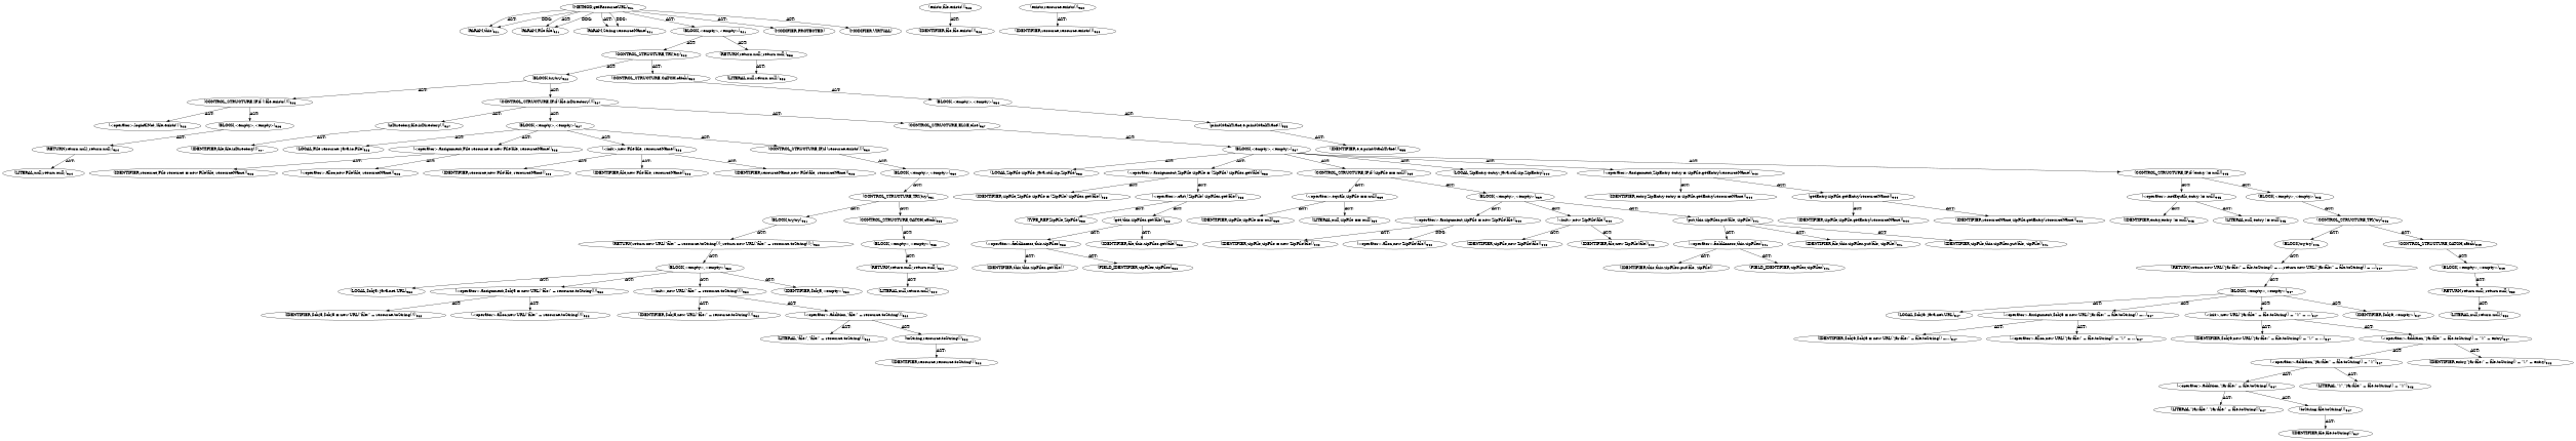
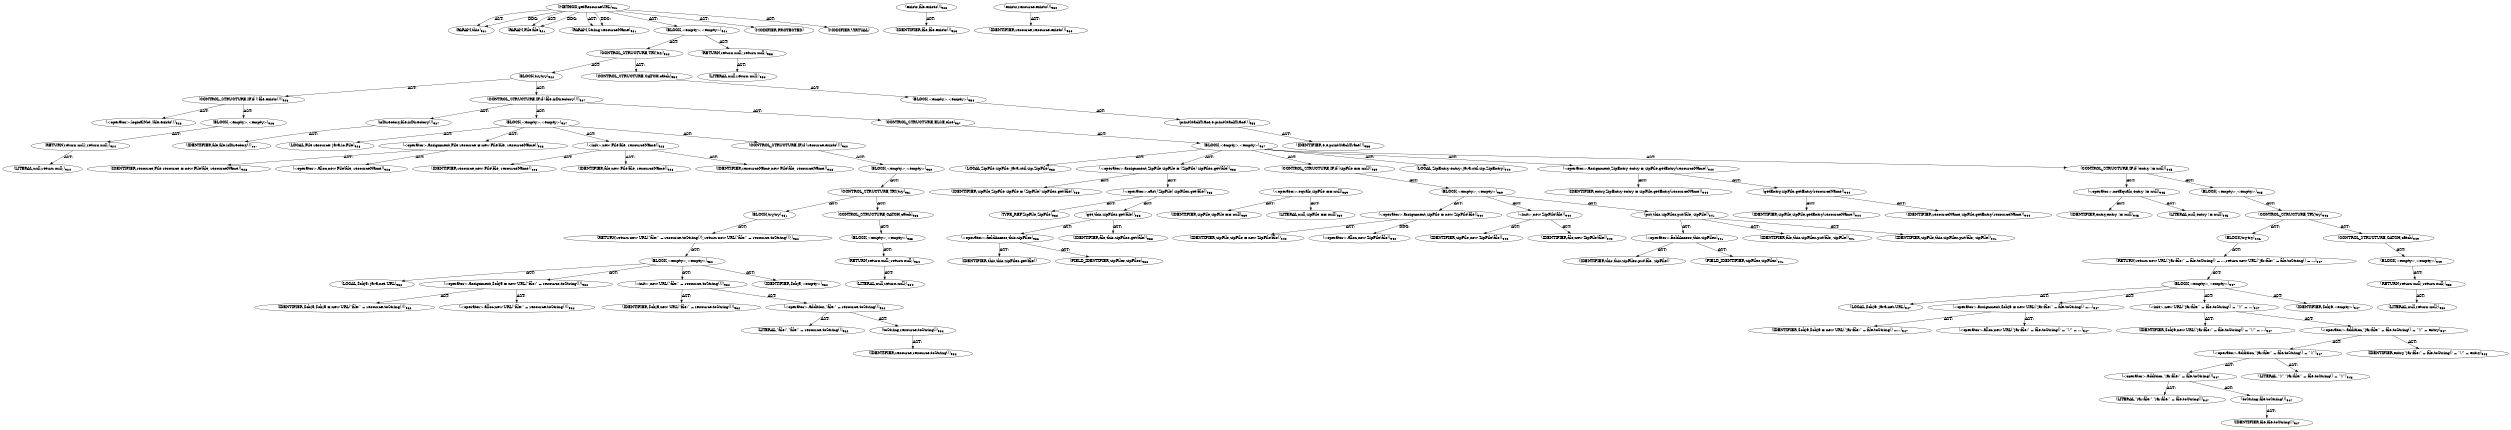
  digraph {
    n1 [label=<(METHOD,getResourceURL)<SUB>921</SUB>>]
    n2 [label=<(PARAM,this)<SUB>921</SUB>>]
    n3 [label=<(PARAM,File file)<SUB>921</SUB>>]
    n4 [label=<(PARAM,String resourceName)<SUB>921</SUB>>]
    n5 [label=<(BLOCK,&lt;empty&gt;,&lt;empty&gt;)<SUB>921</SUB>>]
    n6 [label=<(MODIFIER,PROTECTED)>]
    n7 [label=<(MODIFIER,VIRTUAL)>]
    n8 [label=<(CONTROL_STRUCTURE,TRY,try)<SUB>922</SUB>>]
    n9 [label=<(RETURN,return null;,return null;)<SUB>958</SUB>>]
    n10 [label=<(BLOCK,try,try)<SUB>922</SUB>>]
    n11 [label=<(CONTROL_STRUCTURE,CATCH,catch)<SUB>954</SUB>>]
    n12 [label=<(LITERAL,null,return null;)<SUB>958</SUB>>]
    n13 [label=<(CONTROL_STRUCTURE,IF,if (!file.exists()))<SUB>923</SUB>>]
    n14 [label=<(CONTROL_STRUCTURE,IF,if (file.isDirectory()))<SUB>927</SUB>>]
    n15 [label=<(BLOCK,&lt;empty&gt;,&lt;empty&gt;)<SUB>954</SUB>>]
    n16 [label=<(&lt;operator&gt;.logicalNot,!file.exists())<SUB>923</SUB>>]
    n17 [label=<(BLOCK,&lt;empty&gt;,&lt;empty&gt;)<SUB>923</SUB>>]
    n18 [label=<(isDirectory,file.isDirectory())<SUB>927</SUB>>]
    n19 [label=<(BLOCK,&lt;empty&gt;,&lt;empty&gt;)<SUB>927</SUB>>]
    n20 [label=<(CONTROL_STRUCTURE,ELSE,else)<SUB>937</SUB>>]
    n21 [label=<(RETURN,return null;,return null;)<SUB>924</SUB>>]
    n22 [label=<(exists,file.exists())<SUB>923</SUB>>]
    n23 [label=<(IDENTIFIER,file,file.exists())<SUB>923</SUB>>]
    n24 [label=<(LITERAL,null,return null;)<SUB>924</SUB>>]
    n25 [label=<(IDENTIFIER,file,file.isDirectory())<SUB>927</SUB>>]
    n26 [label=<(LOCAL,File resource: java.io.File)<SUB>928</SUB>>]
    n27 [label=<(&lt;operator&gt;.assignment,File resource = new File(file, resourceName))<SUB>928</SUB>>]
    n28 [label=<(&lt;init&gt;,new File(file, resourceName))<SUB>928</SUB>>]
    n29 [label=<(CONTROL_STRUCTURE,IF,if (resource.exists()))<SUB>930</SUB>>]
    n30 [label=<(BLOCK,&lt;empty&gt;,&lt;empty&gt;)<SUB>937</SUB>>]
    n31 [label=<(IDENTIFIER,resource,File resource = new File(file, resourceName))<SUB>928</SUB>>]
    n32 [label=<(&lt;operator&gt;.alloc,new File(file, resourceName))<SUB>928</SUB>>]
    n33 [label=<(IDENTIFIER,resource,new File(file, resourceName))<SUB>928</SUB>>]
    n34 [label=<(IDENTIFIER,file,new File(file, resourceName))<SUB>928</SUB>>]
    n35 [label=<(IDENTIFIER,resourceName,new File(file, resourceName))<SUB>928</SUB>>]
    n36 [label=<(BLOCK,&lt;empty&gt;,&lt;empty&gt;)<SUB>930</SUB>>]
    n37 [label=<(exists,resource.exists())<SUB>930</SUB>>]
    n38 [label=<(IDENTIFIER,resource,resource.exists())<SUB>930</SUB>>]
    n39 [label=<(CONTROL_STRUCTURE,TRY,try)<SUB>931</SUB>>]
    n40 [label=<(BLOCK,try,try)<SUB>931</SUB>>]
    n41 [label=<(CONTROL_STRUCTURE,CATCH,catch)<SUB>933</SUB>>]
    n42 [label=<(RETURN,return new URL(&quot;file:&quot; + resource.toString());,return new URL(&quot;file:&quot; + resource.toString());)<SUB>932</SUB>>]
    n43 [label=<(BLOCK,&lt;empty&gt;,&lt;empty&gt;)<SUB>933</SUB>>]
    n44 [label=<(BLOCK,&lt;empty&gt;,&lt;empty&gt;)<SUB>932</SUB>>]
    n45 [label=<(LOCAL,$obj5: java.net.URL)<SUB>932</SUB>>]
    n46 [label=<(&lt;operator&gt;.assignment,$obj5 = new URL(&quot;file:&quot; + resource.toString()))<SUB>932</SUB>>]
    n47 [label=<(&lt;init&gt;,new URL(&quot;file:&quot; + resource.toString()))<SUB>932</SUB>>]
    n48 [label=<(IDENTIFIER,$obj5,&lt;empty&gt;)<SUB>932</SUB>>]
    n49 [label=<(IDENTIFIER,$obj5,$obj5 = new URL(&quot;file:&quot; + resource.toString()))<SUB>932</SUB>>]
    n50 [label=<(&lt;operator&gt;.alloc,new URL(&quot;file:&quot; + resource.toString()))<SUB>932</SUB>>]
    n51 [label=<(IDENTIFIER,$obj5,new URL(&quot;file:&quot; + resource.toString()))<SUB>932</SUB>>]
    n52 [label=<(&lt;operator&gt;.addition,&quot;file:&quot; + resource.toString())<SUB>932</SUB>>]
    n53 [label=<(LITERAL,&quot;file:&quot;,&quot;file:&quot; + resource.toString())<SUB>932</SUB>>]
    n54 [label=<(toString,resource.toString())<SUB>932</SUB>>]
    n55 [label=<(IDENTIFIER,resource,resource.toString())<SUB>932</SUB>>]
    n56 [label=<(RETURN,return null;,return null;)<SUB>934</SUB>>]
    n57 [label=<(LITERAL,null,return null;)<SUB>934</SUB>>]
    n58 [label=<(LOCAL,ZipFile zipFile: java.util.zip.ZipFile)<SUB>938</SUB>>]
    n59 [label=<(&lt;operator&gt;.assignment,ZipFile zipFile = (ZipFile) zipFiles.get(file))<SUB>938</SUB>>]
    n60 [label=<(CONTROL_STRUCTURE,IF,if (zipFile == null))<SUB>939</SUB>>]
    n61 [label=<(LOCAL,ZipEntry entry: java.util.zip.ZipEntry)<SUB>944</SUB>>]
    n62 [label=<(&lt;operator&gt;.assignment,ZipEntry entry = zipFile.getEntry(resourceName))<SUB>944</SUB>>]
    n63 [label=<(CONTROL_STRUCTURE,IF,if (entry != null))<SUB>945</SUB>>]
    n64 [label=<(IDENTIFIER,zipFile,ZipFile zipFile = (ZipFile) zipFiles.get(file))<SUB>938</SUB>>]
    n65 [label=<(&lt;operator&gt;.cast,(ZipFile) zipFiles.get(file))<SUB>938</SUB>>]
    n66 [label=<(&lt;operator&gt;.equals,zipFile == null)<SUB>939</SUB>>]
    n67 [label=<(BLOCK,&lt;empty&gt;,&lt;empty&gt;)<SUB>939</SUB>>]
    n68 [label=<(IDENTIFIER,entry,ZipEntry entry = zipFile.getEntry(resourceName))<SUB>944</SUB>>]
    n69 [label=<(getEntry,zipFile.getEntry(resourceName))<SUB>944</SUB>>]
    n70 [label=<(&lt;operator&gt;.notEquals,entry != null)<SUB>945</SUB>>]
    n71 [label=<(BLOCK,&lt;empty&gt;,&lt;empty&gt;)<SUB>945</SUB>>]
    n72 [label=<(TYPE_REF,ZipFile,ZipFile)<SUB>938</SUB>>]
    n73 [label=<(get,this.zipFiles.get(file))<SUB>938</SUB>>]
    n74 [label=<(&lt;operator&gt;.fieldAccess,this.zipFiles)<SUB>938</SUB>>]
    n75 [label=<(IDENTIFIER,file,this.zipFiles.get(file))<SUB>938</SUB>>]
    n76 [label=<(IDENTIFIER,this,this.zipFiles.get(file))>]
    n77 [label=<(FIELD_IDENTIFIER,zipFiles,zipFiles)<SUB>938</SUB>>]
    n78 [label=<(IDENTIFIER,zipFile,zipFile == null)<SUB>939</SUB>>]
    n79 [label=<(LITERAL,null,zipFile == null)<SUB>939</SUB>>]
    n80 [label=<(&lt;operator&gt;.assignment,zipFile = new ZipFile(file))<SUB>940</SUB>>]
    n81 [label=<(&lt;init&gt;,new ZipFile(file))<SUB>940</SUB>>]
    n82 [label=<(put,this.zipFiles.put(file, zipFile))<SUB>941</SUB>>]
    n83 [label=<(IDENTIFIER,zipFile,zipFile = new ZipFile(file))<SUB>940</SUB>>]
    n84 [label=<(&lt;operator&gt;.alloc,new ZipFile(file))<SUB>940</SUB>>]
    n85 [label=<(IDENTIFIER,zipFile,new ZipFile(file))<SUB>940</SUB>>]
    n86 [label=<(IDENTIFIER,file,new ZipFile(file))<SUB>940</SUB>>]
    n87 [label=<(&lt;operator&gt;.fieldAccess,this.zipFiles)<SUB>941</SUB>>]
    n88 [label=<(IDENTIFIER,file,this.zipFiles.put(file, zipFile))<SUB>941</SUB>>]
    n89 [label=<(IDENTIFIER,zipFile,this.zipFiles.put(file, zipFile))<SUB>941</SUB>>]
    n90 [label=<(IDENTIFIER,this,this.zipFiles.put(file, zipFile))>]
    n91 [label=<(FIELD_IDENTIFIER,zipFiles,zipFiles)<SUB>941</SUB>>]
    n92 [label=<(IDENTIFIER,zipFile,zipFile.getEntry(resourceName))<SUB>944</SUB>>]
    n93 [label=<(IDENTIFIER,resourceName,zipFile.getEntry(resourceName))<SUB>944</SUB>>]
    n94 [label=<(IDENTIFIER,entry,entry != null)<SUB>945</SUB>>]
    n95 [label=<(LITERAL,null,entry != null)<SUB>945</SUB>>]
    n96 [label=<(CONTROL_STRUCTURE,TRY,try)<SUB>946</SUB>>]
    n97 [label=<(BLOCK,try,try)<SUB>946</SUB>>]
    n98 [label=<(CONTROL_STRUCTURE,CATCH,catch)<SUB>949</SUB>>]
    n99 [label=<(RETURN,return new URL(&quot;jar:file:&quot; + file.toString() + ...,return new URL(&quot;jar:file:&quot; + file.toString() + ...)<SUB>947</SUB>>]
    n100 [label=<(BLOCK,&lt;empty&gt;,&lt;empty&gt;)<SUB>949</SUB>>]
    n101 [label=<(BLOCK,&lt;empty&gt;,&lt;empty&gt;)<SUB>947</SUB>>]
    n102 [label=<(LOCAL,$obj6: java.net.URL)<SUB>947</SUB>>]
    n103 [label=<(&lt;operator&gt;.assignment,$obj6 = new URL(&quot;jar:file:&quot; + file.toString() +...)<SUB>947</SUB>>]
    n104 [label=<(&lt;init&gt;,new URL(&quot;jar:file:&quot; + file.toString() + &quot;!/&quot; + ...)<SUB>947</SUB>>]
    n105 [label=<(IDENTIFIER,$obj6,&lt;empty&gt;)<SUB>947</SUB>>]
    n106 [label=<(IDENTIFIER,$obj6,$obj6 = new URL(&quot;jar:file:&quot; + file.toString() +...)<SUB>947</SUB>>]
    n107 [label=<(&lt;operator&gt;.alloc,new URL(&quot;jar:file:&quot; + file.toString() + &quot;!/&quot; + ...)<SUB>947</SUB>>]
    n108 [label=<(IDENTIFIER,$obj6,new URL(&quot;jar:file:&quot; + file.toString() + &quot;!/&quot; + ...)<SUB>947</SUB>>]
    n109 [label=<(&lt;operator&gt;.addition,&quot;jar:file:&quot; + file.toString() + &quot;!/&quot; + entry)<SUB>947</SUB>>]
    n110 [label=<(&lt;operator&gt;.addition,&quot;jar:file:&quot; + file.toString() + &quot;!/&quot;)<SUB>947</SUB>>]
    n111 [label=<(IDENTIFIER,entry,&quot;jar:file:&quot; + file.toString() + &quot;!/&quot; + entry)<SUB>948</SUB>>]
    n112 [label=<(&lt;operator&gt;.addition,&quot;jar:file:&quot; + file.toString())<SUB>947</SUB>>]
    n113 [label=<(LITERAL,&quot;!/&quot;,&quot;jar:file:&quot; + file.toString() + &quot;!/&quot;)<SUB>948</SUB>>]
    n114 [label=<(LITERAL,&quot;jar:file:&quot;,&quot;jar:file:&quot; + file.toString())<SUB>947</SUB>>]
    n115 [label=<(toString,file.toString())<SUB>947</SUB>>]
    n116 [label=<(IDENTIFIER,file,file.toString())<SUB>947</SUB>>]
    n117 [label=<(RETURN,return null;,return null;)<SUB>950</SUB>>]
    n118 [label=<(LITERAL,null,return null;)<SUB>950</SUB>>]
    n119 [label=<(printStackTrace,e.printStackTrace())<SUB>955</SUB>>]
    n120 [label=<(IDENTIFIER,e,e.printStackTrace())<SUB>955</SUB>>]
    n1 -> n2 [label="AST: "]
    n1 -> n2 [label="DDG: "]
    n1 -> n3 [label="AST: "]
    n1 -> n3 [label="DDG: "]
    n1 -> n4 [label="AST: "]
    n1 -> n4 [label="DDG: "]
    n1 -> n5 [label="AST: "]
    n1 -> n6 [label="AST: "]
    n1 -> n7 [label="AST: "]
    n5 -> n8 [label="AST: "]
    n5 -> n9 [label="AST: "]
    n8 -> n10 [label="AST: "]
    n8 -> n11 [label="AST: "]
    n9 -> n12 [label="AST: "]
    n10 -> n13 [label="AST: "]
    n10 -> n14 [label="AST: "]
    n11 -> n15 [label="AST: "]
    n13 -> n16 [label="AST: "]
    n13 -> n17 [label="AST: "]
    n14 -> n18 [label="AST: "]
    n14 -> n19 [label="AST: "]
    n14 -> n20 [label="AST: "]
    n15 -> n119 [label="AST: "]
    n17 -> n21 [label="AST: "]
    n18 -> n25 [label="AST: "]
    n19 -> n26 [label="AST: "]
    n19 -> n27 [label="AST: "]
    n19 -> n28 [label="AST: "]
    n19 -> n29 [label="AST: "]
    n20 -> n30 [label="AST: "]
    n21 -> n24 [label="AST: "]
    n22 -> n23 [label="AST: "]
    n27 -> n31 [label="AST: "]
    n27 -> n32 [label="AST: "]
    n28 -> n33 [label="AST: "]
    n28 -> n34 [label="AST: "]
    n28 -> n35 [label="AST: "]
    n29 -> n36 [label="AST: "]
    n30 -> n58 [label="AST: "]
    n30 -> n59 [label="AST: "]
    n30 -> n60 [label="AST: "]
    n30 -> n61 [label="AST: "]
    n30 -> n62 [label="AST: "]
    n30 -> n63 [label="AST: "]
    n36 -> n39 [label="AST: "]
    n37 -> n38 [label="AST: "]
    n39 -> n40 [label="AST: "]
    n39 -> n41 [label="AST: "]
    n40 -> n42 [label="AST: "]
    n41 -> n43 [label="AST: "]
    n42 -> n44 [label="AST: "]
    n43 -> n56 [label="AST: "]
    n44 -> n45 [label="AST: "]
    n44 -> n46 [label="AST: "]
    n44 -> n47 [label="AST: "]
    n44 -> n48 [label="AST: "]
    n46 -> n49 [label="AST: "]
    n46 -> n50 [label="AST: "]
    n47 -> n51 [label="AST: "]
    n47 -> n52 [label="AST: "]
    n52 -> n53 [label="AST: "]
    n52 -> n54 [label="AST: "]
    n54 -> n55 [label="AST: "]
    n56 -> n57 [label="AST: "]
    n59 -> n64 [label="AST: "]
    n59 -> n65 [label="AST: "]
-   n60 -> n66 [label="AST: "]
    n60 -> n67 [label="AST: "]
    n62 -> n68 [label="AST: "]
    n62 -> n69 [label="AST: "]
    n63 -> n70 [label="AST: "]
    n63 -> n71 [label="AST: "]
    n65 -> n72 [label="AST: "]
    n65 -> n73 [label="AST: "]
    n66 -> n78 [label="AST: "]
    n66 -> n79 [label="AST: "]
    n67 -> n80 [label="AST: "]
    n67 -> n81 [label="AST: "]
    n67 -> n82 [label="AST: "]
    n69 -> n92 [label="AST: "]
    n69 -> n93 [label="AST: "]
    n70 -> n94 [label="AST: "]
    n70 -> n95 [label="AST: "]
    n71 -> n96 [label="AST: "]
    n73 -> n74 [label="AST: "]
    n73 -> n75 [label="AST: "]
    n74 -> n76 [label="AST: "]
    n74 -> n77 [label="AST: "]
    n80 -> n83 [label="AST: "]
    n80 -> n84 [label="DDG: "]
    n81 -> n85 [label="AST: "]
    n81 -> n86 [label="AST: "]
    n82 -> n87 [label="AST: "]
    n82 -> n88 [label="AST: "]
    n82 -> n89 [label="AST: "]
    n87 -> n90 [label="AST: "]
    n87 -> n91 [label="AST: "]
    n96 -> n97 [label="AST: "]
    n96 -> n98 [label="AST: "]
    n97 -> n99 [label="AST: "]
    n98 -> n100 [label="AST: "]
    n99 -> n101 [label="AST: "]
    n100 -> n117 [label="AST: "]
    n101 -> n102 [label="AST: "]
    n101 -> n103 [label="AST: "]
    n101 -> n104 [label="AST: "]
    n101 -> n105 [label="AST: "]
    n103 -> n106 [label="AST: "]
    n103 -> n107 [label="AST: "]
    n104 -> n108 [label="AST: "]
    n104 -> n109 [label="AST: "]
    n109 -> n110 [label="AST: "]
    n109 -> n111 [label="AST: "]
    n110 -> n112 [label="AST: "]
    n110 -> n113 [label="AST: "]
    n112 -> n114 [label="AST: "]
    n112 -> n115 [label="AST: "]
    n115 -> n116 [label="AST: "]
    n117 -> n118 [label="AST: "]
    n119 -> n120 [label="AST: "]
  }
